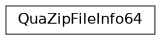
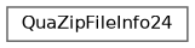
  digraph {
    rankdir=LR
-   n1 [color=grey40 fillcolor=white fontname=Helvetica fontsize=10 height=0.2 label=QuaZipFileInfo64 shape=box style=filled width=0.4]
+   n1 [color=grey40 fillcolor=white fontname=Helvetica fontsize=10 height=0.2 label=QuaZipFileInfo24 shape=box style=filled width=0.4]
  }
